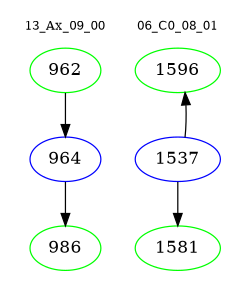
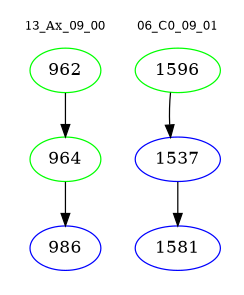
  digraph {
    node [color=blue]
    edge [color=black]
    n1 [color=green label=962]
-   n2 [label=964]
-   n3 [color=green label=986]
+   n2 [color=green label=964]
+   n3 [label=986]
    n4 [color=green label=1596]
    n5 [label=1537]
-   n6 [color=green label=1581]
+   n6 [label=1581]
    subgraph cluster_1 {
      color=white
      fontsize=10
      label="13_Ax_09_00"
      n1
      n2
      n3
    }
    subgraph cluster_2 {
      color=white
      fontsize=10
-     label="06_C0_08_01"
+     label="06_C0_09_01"
      n4
      n5
      n6
    }
    n1 -> n2
    n2 -> n3
-   n5 -> n4
+   n4 -> n5
    n5 -> n6
  }
